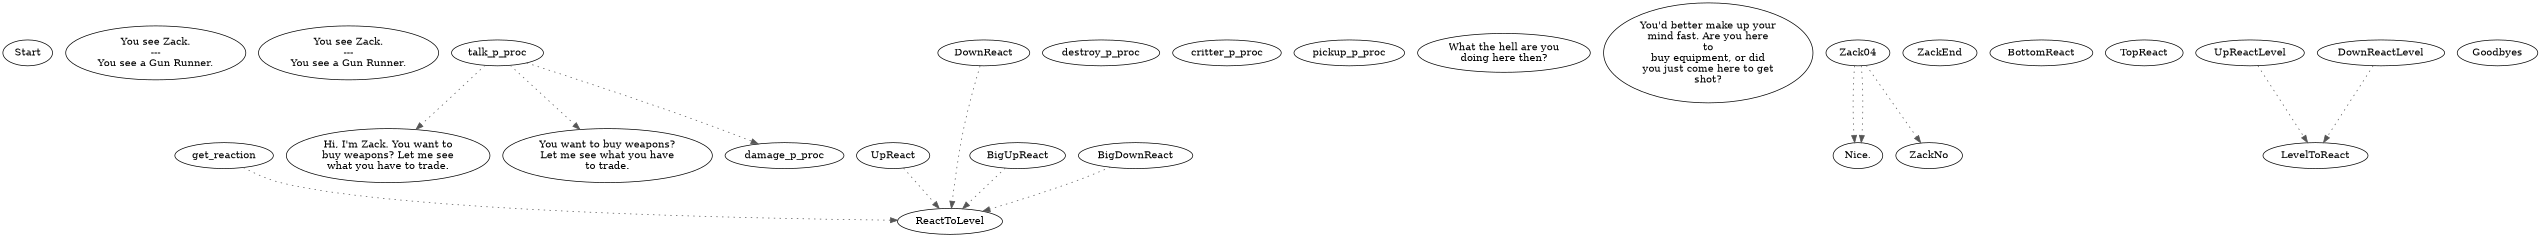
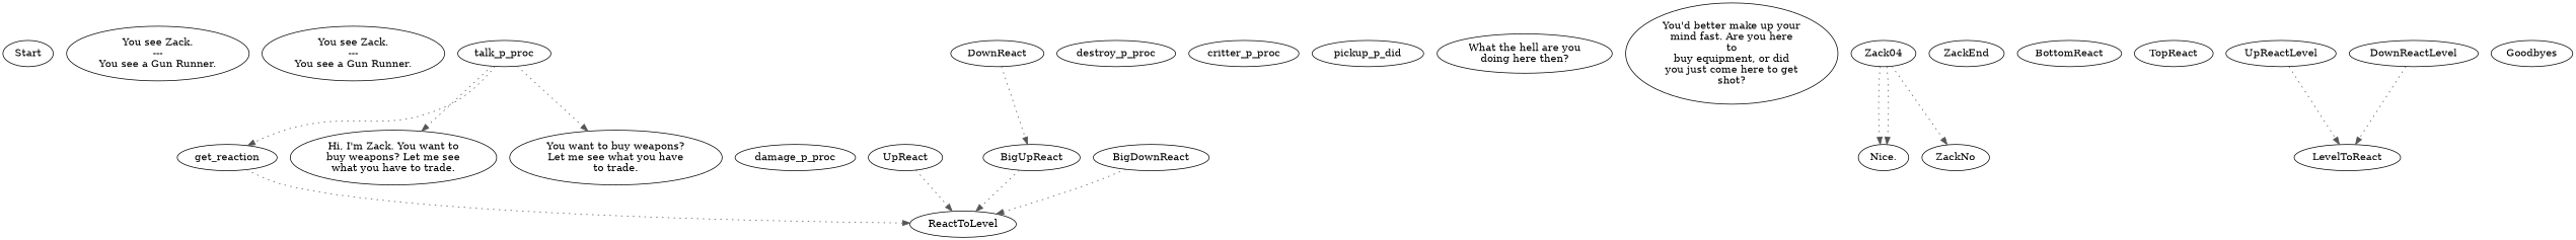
  digraph {
    node [color="#000000" fillcolor="#FFFFFF" style=filled]
    edge [color="#555555" style=dotted]
    Start
    n2 [label="You see Zack.\n---\nYou see a Gun Runner."]
    n3 [label="You see Zack.\n---\nYou see a Gun Runner."]
    talk_p_proc
    get_reaction
    n6 [label="Hi, I'm Zack. You want to\nbuy weapons? Let me see\nwhat you have to trade."]
    n7 [label="You want to buy weapons?\nLet me see what you have\nto trade."]
    ReactToLevel
    damage_p_proc
    destroy_p_proc
    critter_p_proc
-   pickup_p_proc
+   pickup_p_proc [label=pickup_p_did]
    n13 [label="What the hell are you\ndoing here then?"]
    n14 [label="You'd better make up your\nmind fast. Are you here\nto\nbuy equipment, or did\nyou just come here to get\nshot?"]
    n15 [label="Nice."]
    Zack04
    ZackNo
    ZackEnd
    UpReact
    DownReact
    BottomReact
    TopReact
    BigUpReact
    BigDownReact
    UpReactLevel
    LevelToReact
    DownReactLevel
    Goodbyes
-   talk_p_proc -> damage_p_proc
+   talk_p_proc -> get_reaction
    talk_p_proc -> n6
    talk_p_proc -> n7
    get_reaction -> ReactToLevel
    Zack04 -> n15
    Zack04 -> n15
    Zack04 -> ZackNo
    UpReact -> ReactToLevel
-   DownReact -> ReactToLevel
+   DownReact -> BigUpReact
    BigUpReact -> ReactToLevel
    BigDownReact -> ReactToLevel
    UpReactLevel -> LevelToReact
    DownReactLevel -> LevelToReact
  }
